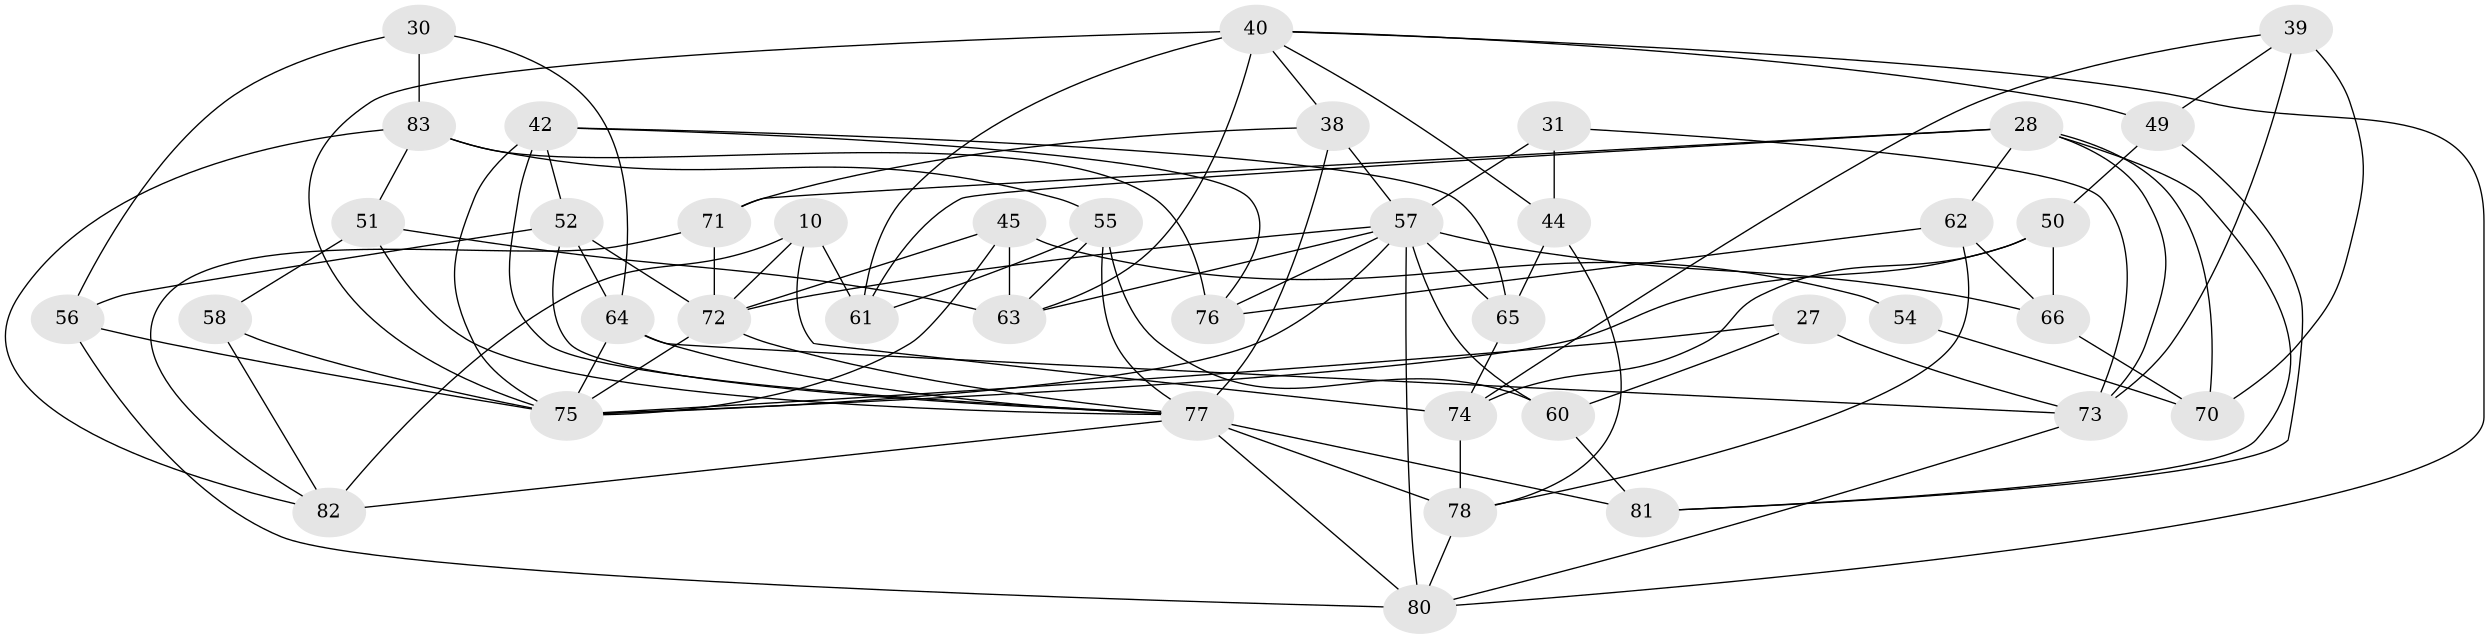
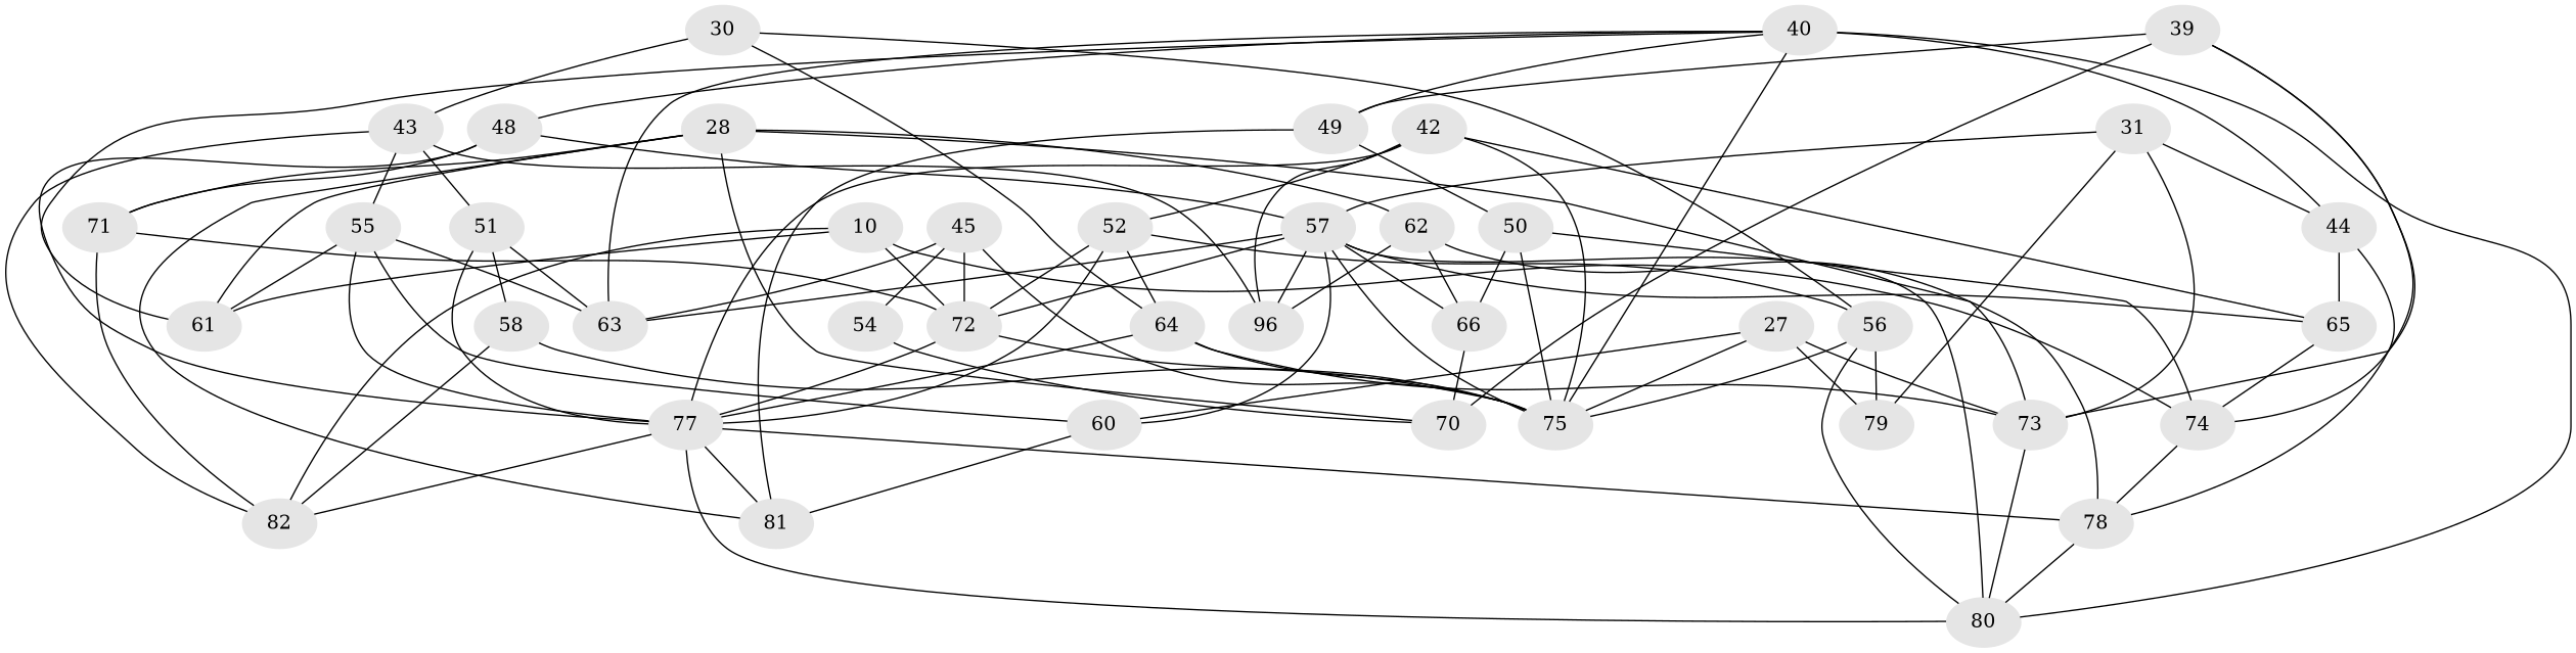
  graph {
    node [color=gray90 style=filled]
    10 [super="+3"]
    61 [super="+59"]
    72 [super="+6+68"]
    74 [super="+21"]
    82 [super="+22"]
    75 [super="+53+36"]
    77 [super="+19+67"]
    78 [super="+32"]
    27
    60
    73 [super="+69"]
+   79
    81
    80 [super="+8+17"]
    28 [super="+24"]
    62
    70
    71
-   76
+   76 [label=96]
    66
-   43 [super="+16" label=83]
+   43 [super="+16"]
    51
    55 [super="+23"]
    30
    56 [super="+41"]
    64 [super="+1"]
    31
    44
    57 [super="+20+25+33"]
    65
    63 [super="+18"]
    39
    49
    50
    40 [super="+7+26+29"]
-   48 [super="+4+12" label=38]
+   48 [super="+4+12"]
    42 [super="+37"]
    52 [super="+11"]
    58
    45 [super="+38"]
    54
    10 -- 61 [weight=2]
    10 -- 72
    10 -- 74
    10 -- 82 [weight=2]
    72 -- 75
    72 -- 77
    74 -- 78 [weight=2]
    77 -- 82
    77 -- 78 [weight=3]
    77 -- 81
    77 -- 80
    78 -- 80
    27 -- 75
    27 -- 60
    27 -- 73
+   27 -- 79
    60 -- 81
    73 -- 80
    28 -- 61 [weight=2]
    28 -- 73 [weight=2]
    28 -- 81
    28 -- 62
    28 -- 70
    28 -- 71
    62 -- 78
    62 -- 76
    62 -- 66
    71 -- 72
    71 -- 82
    66 -- 70
    43 -- 82
    43 -- 76
    43 -- 51
    43 -- 55
    51 -- 77
    51 -- 63
    51 -- 58
    55 -- 61
    55 -- 77 [weight=2]
    55 -- 60
    55 -- 63
    30 -- 43 [weight=2]
    30 -- 56
    30 -- 64
    56 -- 75
+   56 -- 79
    56 -- 80 [weight=2]
    64 -- 75
    64 -- 77
    64 -- 73 [weight=2]
    31 -- 73
+   31 -- 79
    31 -- 44
    31 -- 57
    44 -- 78
    44 -- 65
    57 -- 72
    57 -- 75
    57 -- 60
    57 -- 80
    57 -- 76
    57 -- 66
    57 -- 65
    57 -- 63
    65 -- 74
    39 -- 74
    39 -- 73
    39 -- 70
    39 -- 49
    49 -- 81
    49 -- 50
    50 -- 74
    50 -- 75
    50 -- 66
    40 -- 61
    40 -- 75 [weight=3]
    40 -- 80 [weight=2]
    40 -- 44
    40 -- 63
    40 -- 49
    40 -- 48
    48 -- 77 [weight=4]
    48 -- 71
    48 -- 57 [weight=2]
    42 -- 75
    42 -- 77 [weight=2]
    42 -- 76
    42 -- 65
    42 -- 52
    52 -- 72 [weight=2]
    52 -- 77
    52 -- 56
    52 -- 64
    58 -- 82
    58 -- 75
    45 -- 72
    45 -- 75
    45 -- 63 [weight=2]
    45 -- 54 [weight=2]
    54 -- 70
  }
